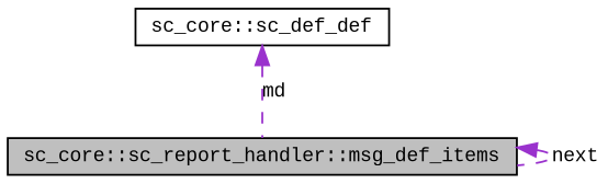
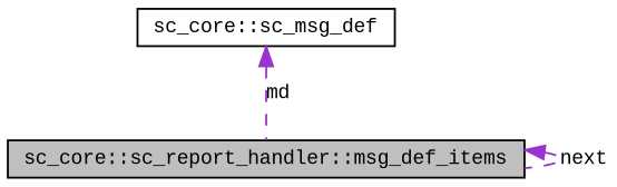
  digraph {
    fontname="Liberation Mono"
    node [color=black fontname="Liberation Mono" fontsize=10 shape=record style=filled]
    edge [color=darkorchid3 dir=back fontname="Liberation Mono" fontsize=10 labelfontname=FreeSans labelfontsize=10 style=dashed]
    n1 [fillcolor=grey75 fontcolor=black height=0.2 label="sc_core::sc_report_handler::msg_def_items" width=0.4]
-   n2 [fillcolor=white height=0.2 label="sc_core::sc_def_def" width=0.4]
+   n2 [fillcolor=white height=0.2 label="sc_core::sc_msg_def" width=0.4]
    n1 -> n1 [label=next]
    n2 -> n1 [label=md]
  }
